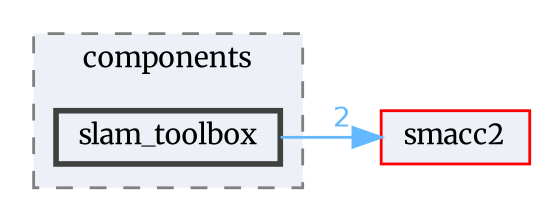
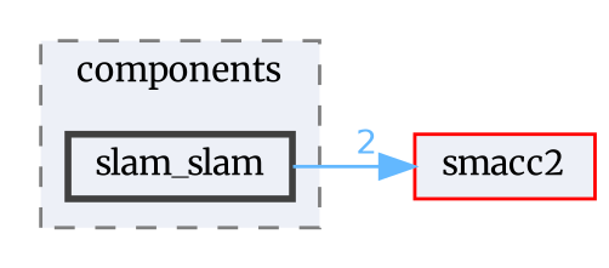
  digraph {
    compound=true
    rankdir=LR
    fontname=Merriweather
    node [fillcolor="#edf0f7" fontname=Merriweather fontsize=10 shape=box]
-   n1 [color=grey25 height=0.2 label=slam_toolbox style="filled,bold" width=0.4]
+   n1 [color=grey25 height=0.2 label=slam_slam style="filled,bold" width=0.4]
    n2 [color=red height=0.2 label=smacc2 style=filled width=0.4]
    subgraph cluster_1 {
      bgcolor="#edf0f7"
      fontsize=10
      label=components
      pencolor=grey50
      style="filled,dashed"
      n1
    }
    n1 -> n2 [color=steelblue1 fontcolor=steelblue1 fontname=Merriweather fontsize=10 headlabel=2 labeldistance=1.5 labelfontname=Helvetica labelfontsize=10]
  }
